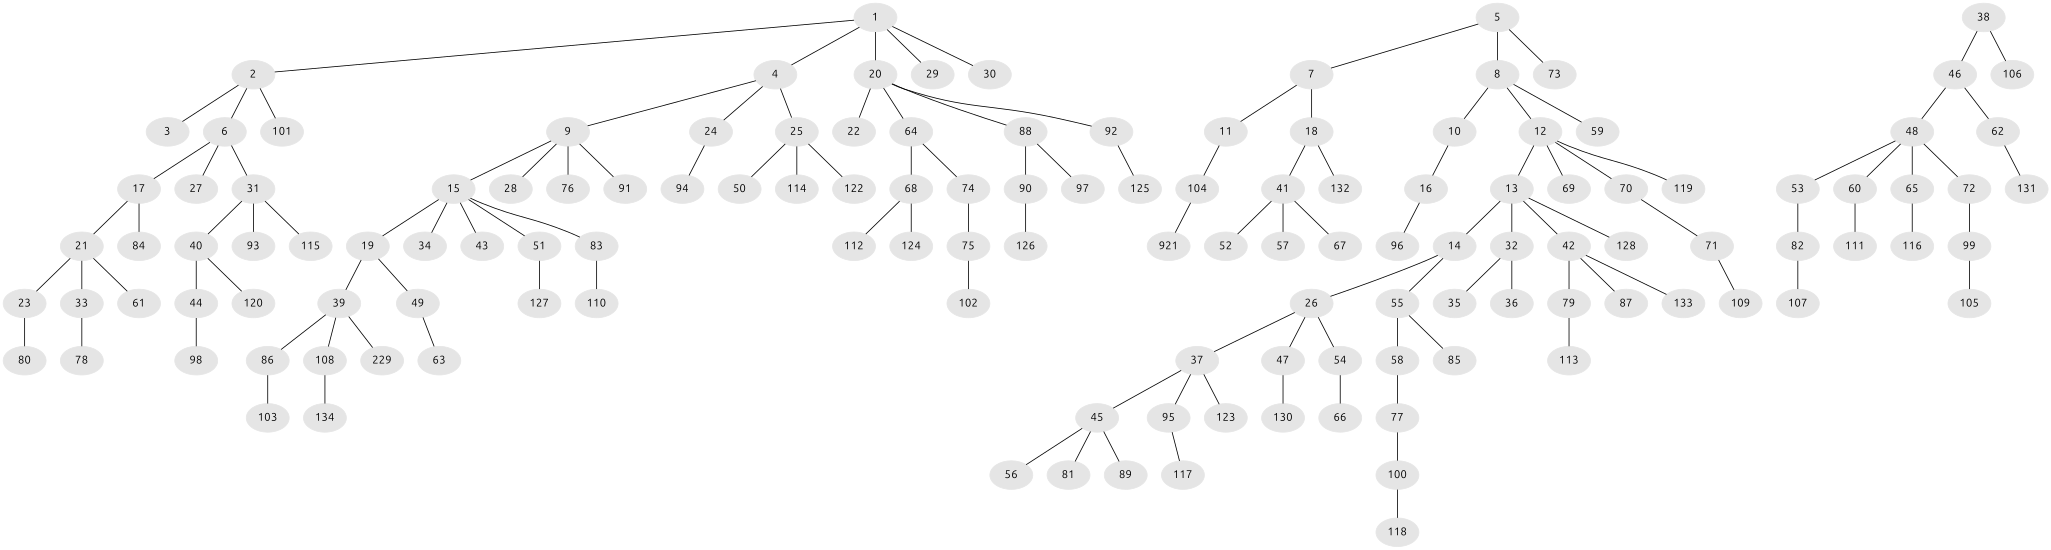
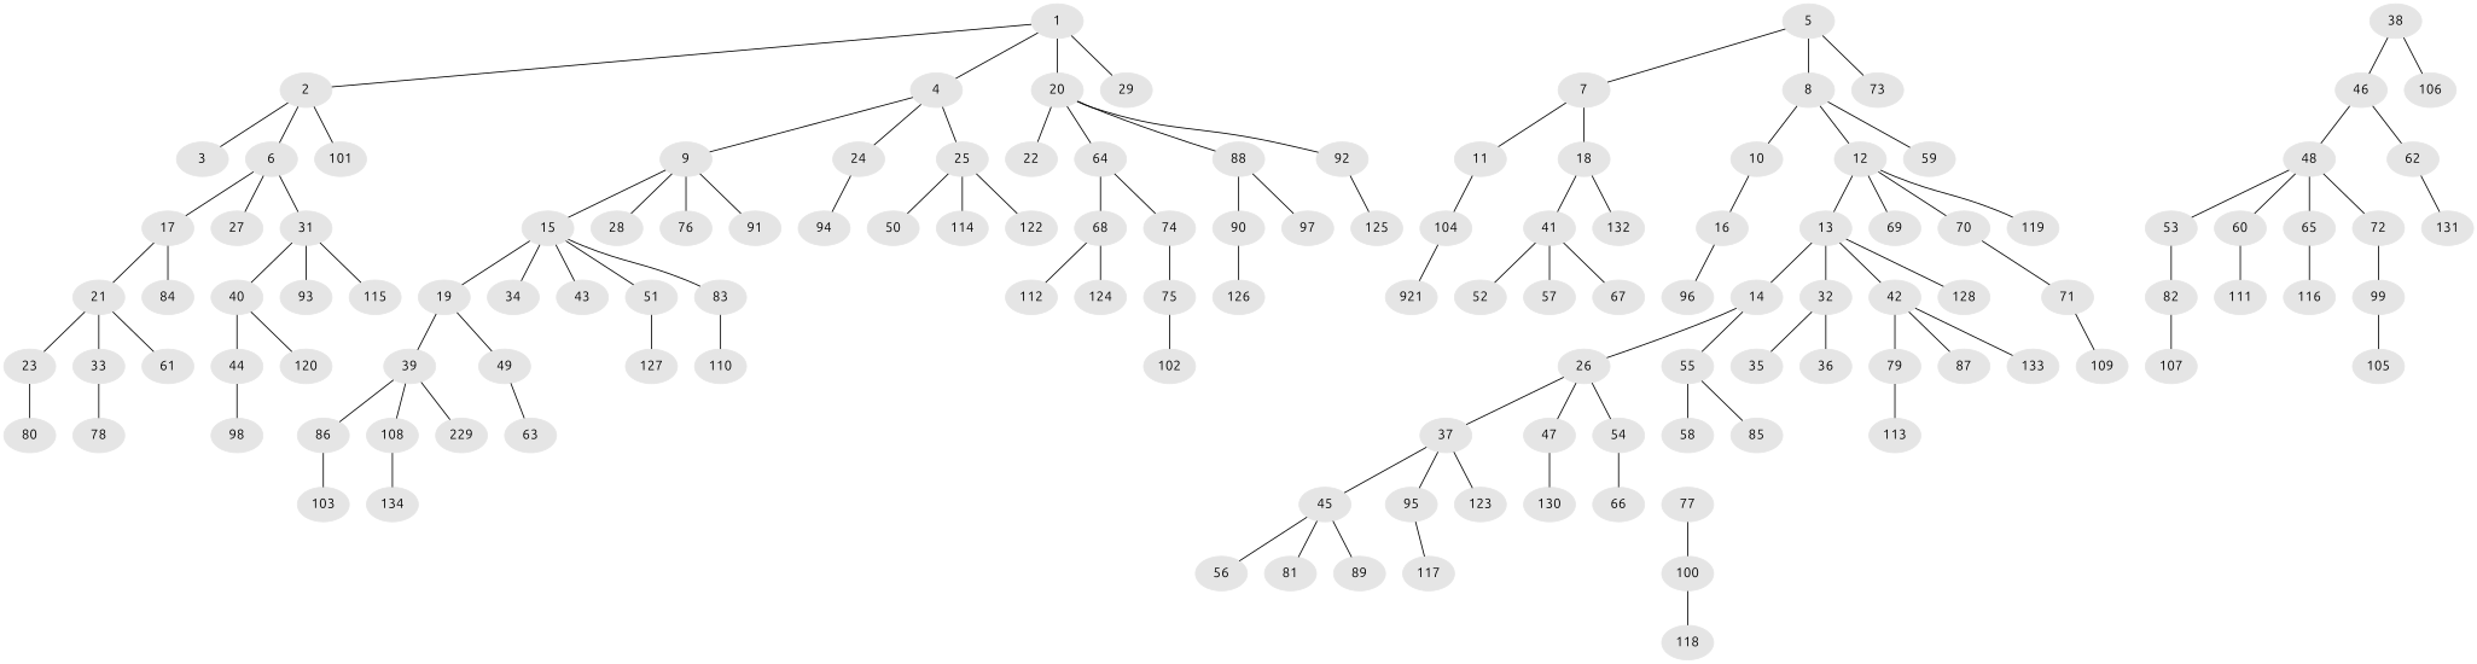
  graph {
    fontname=Ubuntu
    node [color=gray90 fontname=Ubuntu style=filled]
    edge [fontname=Ubuntu]
    1
    2
    4
    20
    29
-   30
    3
    6
    101
    9
    24
    25
    5
    7
    8
    73
    22
    64
    88
    92
    17
    27
    31
    15
    28
    76
    91
    94
    50
    114
    122
    11
    18
    10
    12
    59
    21
    84
    40
    93
    115
    104
    41
    132
    16
    13
    69
    70
    119
    19
    34
    43
    51
    83
    96
    n56 [label=921]
    14
    32
    42
    128
    71
    26
    55
    35
    36
    79
    87
    133
    37
    47
    54
    58
    85
    39
    49
    127
    110
    23
    33
    61
    52
    57
    67
    86
    108
    n86 [label=229]
    63
    68
    74
    90
    97
    125
    80
    78
    38
    46
    106
    45
    95
    123
    130
    66
    44
    120
    56
    81
    89
    117
    48
    62
    103
    134
    98
    113
    53
    60
    65
    72
    131
    82
    111
    116
    99
    107
    77
    100
    112
    124
    75
    109
    105
    102
    118
    126
    1 -- 2
    1 -- 4
    1 -- 20
    1 -- 29
-   1 -- 30
    2 -- 3
    2 -- 6
    2 -- 101
    4 -- 9
    4 -- 24
    4 -- 25
    20 -- 22
    20 -- 64
    20 -- 88
    20 -- 92
    6 -- 17
    6 -- 27
    6 -- 31
    9 -- 15
    9 -- 28
    9 -- 76
    9 -- 91
    24 -- 94
    25 -- 50
    25 -- 114
    25 -- 122
    5 -- 7
    5 -- 8
    5 -- 73
    7 -- 11
    7 -- 18
    8 -- 10
    8 -- 12
    8 -- 59
    64 -- 68
    64 -- 74
    88 -- 90
    88 -- 97
    92 -- 125
    17 -- 21
    17 -- 84
    31 -- 40
    31 -- 93
    31 -- 115
    15 -- 19
    15 -- 34
    15 -- 43
    15 -- 51
    15 -- 83
    11 -- 104
    18 -- 41
    18 -- 132
    10 -- 16
    12 -- 13
    12 -- 69
    12 -- 70
    12 -- 119
    21 -- 23
    21 -- 33
    21 -- 61
    40 -- 44
    40 -- 120
    104 -- n56
    41 -- 52
    41 -- 57
    41 -- 67
    16 -- 96
    13 -- 14
    13 -- 32
    13 -- 42
    13 -- 128
    70 -- 71
    19 -- 39
    19 -- 49
    51 -- 127
    83 -- 110
    14 -- 26
    14 -- 55
    32 -- 35
    32 -- 36
    42 -- 79
    42 -- 87
    42 -- 133
    71 -- 109
    26 -- 37
    26 -- 47
    26 -- 54
    55 -- 58
    55 -- 85
    79 -- 113
    37 -- 45
    37 -- 95
    37 -- 123
    47 -- 130
    54 -- 66
-   58 -- 77
    39 -- 86
    39 -- 108
    39 -- n86
    49 -- 63
    23 -- 80
    33 -- 78
    86 -- 103
    108 -- 134
    68 -- 112
    68 -- 124
    74 -- 75
    90 -- 126
    38 -- 46
    38 -- 106
    46 -- 48
    46 -- 62
    45 -- 56
    45 -- 81
    45 -- 89
    95 -- 117
    44 -- 98
    48 -- 53
    48 -- 60
    48 -- 65
    48 -- 72
    62 -- 131
    53 -- 82
    60 -- 111
    65 -- 116
    72 -- 99
    82 -- 107
    99 -- 105
    77 -- 100
    100 -- 118
    75 -- 102
  }
